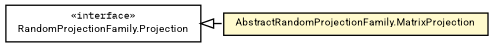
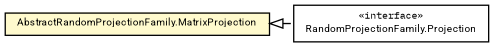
  digraph {
    nodesep=0.15
    rankdir=LR
    ranksep=0.25
    fontname="IBM Plex Mono"
    node [fontcolor=black fontname="IBM Plex Mono" fontsize=8 margin=0 shape=plaintext]
    n1 [height=0 label=<<table title="de.lmu.ifi.dbs.elki.data.projection.random.RandomProjectionFamily.Projection" border="0" cellborder="1" cellspacing="0" cellpadding="2" href="RandomProjectionFamily.Projection.html" target="_parent"> 		<tr><td><table border="0" cellspacing="0" cellpadding="1"> 		<tr><td align="center" balign="center"> &#171;interface&#187; </td></tr> 		<tr><td align="center" balign="center"> <font face="Roboto">RandomProjectionFamily.Projection</font> </td></tr> 		</table></td></tr> 		</table>> width=0]
    n2 [height=0 label=<<table title="de.lmu.ifi.dbs.elki.data.projection.random.AbstractRandomProjectionFamily.MatrixProjection" border="0" cellborder="1" cellspacing="0" cellpadding="2" bgcolor="lemonChiffon" href="AbstractRandomProjectionFamily.MatrixProjection.html" target="_parent"> 		<tr><td><table border="0" cellspacing="0" cellpadding="1"> 		<tr><td align="center" balign="center"> <font face="Roboto">AbstractRandomProjectionFamily.MatrixProjection</font> </td></tr> 		</table></td></tr> 		</table>> width=0]
-   n1 -> n2 [arrowtail=empty color=black dir=back fontname="IBM Plex Mono" fontsize=7 labelfontname=Roboto labelfontsize=7 style=dashed weight=9]
+   n2 -> n1 [arrowtail=empty color=black dir=back fontname="IBM Plex Mono" fontsize=7 labelfontname=Roboto labelfontsize=7 style=dashed weight=9]
  }
